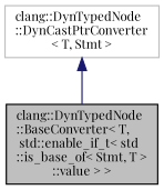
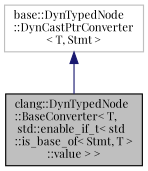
  digraph {
    fontname="Playfair Display"
    node [fontname="Playfair Display" fontsize=10 shape=record]
    n1 [color=black fillcolor=grey75 fontcolor=black height=0.2 label="clang::DynTypedNode\l::BaseConverter\< T,\l std::enable_if_t\< std\l::is_base_of\< Stmt, T \>\l::value \> \>" style=filled width=0.4]
-   n2 [color=grey75 height=0.2 label="clang::DynTypedNode\l::DynCastPtrConverter\l\< T, Stmt \>" width=0.4]
+   n2 [color=grey75 height=0.2 label="base::DynTypedNode\l::DynCastPtrConverter\l\< T, Stmt \>" width=0.4]
    n2 -> n1 [color=midnightblue dir=back fontname="Playfair Display" fontsize=10 labelfontname=Helvetica labelfontsize=10 style=solid]
  }
